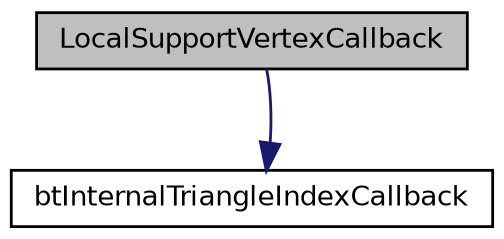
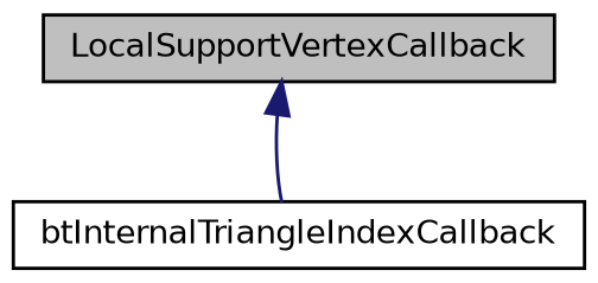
  digraph {
    node [color=black fontname=Helvetica fontsize=10 shape=record style=filled]
    n1 [fillcolor=grey75 fontcolor=black height=0.2 label=LocalSupportVertexCallback width=0.4]
    n2 [fillcolor=white height=0.2 label=btInternalTriangleIndexCallback width=0.4]
-   n2 -> n1 [color=midnightblue dir=back fontname=Helvetica fontsize=10 labelfontname=Helvetica labelfontsize=10 style=solid]
+   n1 -> n2 [color=midnightblue dir=back fontname=Helvetica fontsize=10 labelfontname=Helvetica labelfontsize=10 style=solid]
  }
